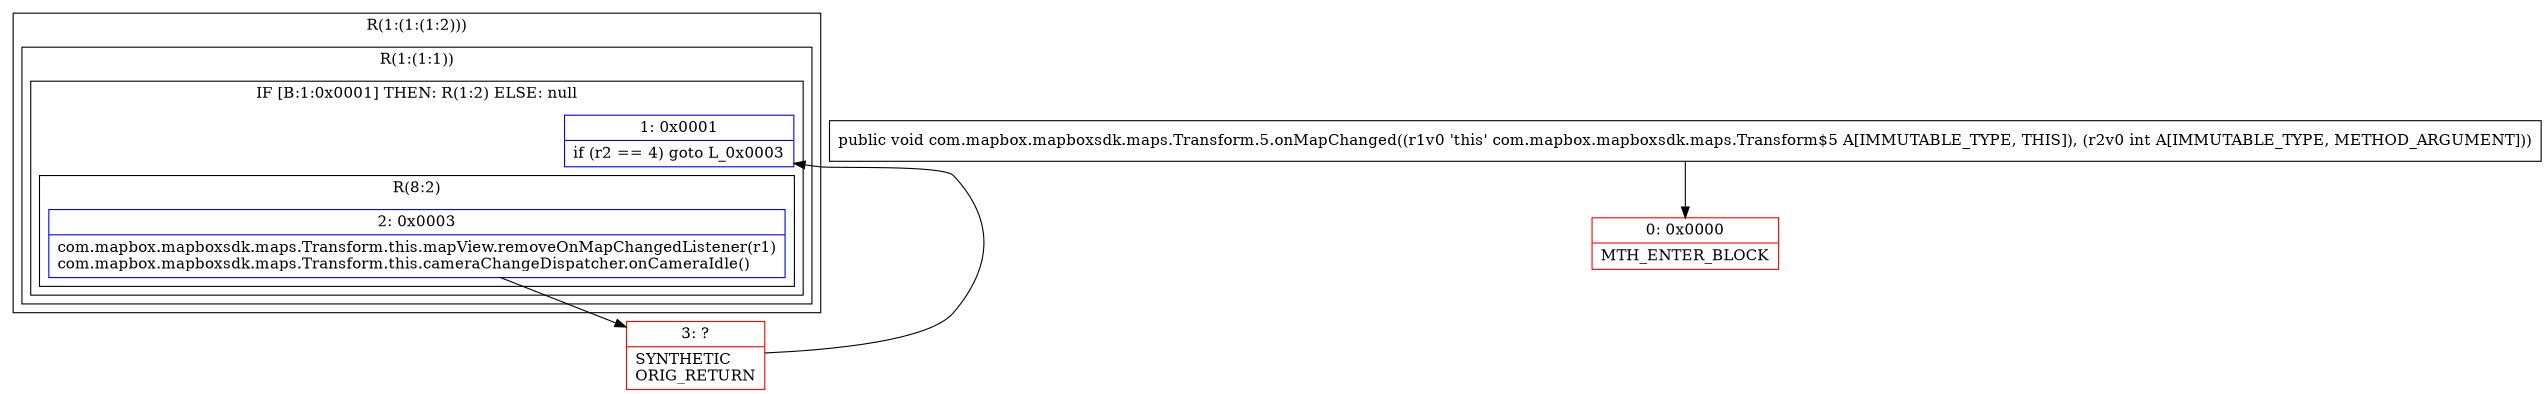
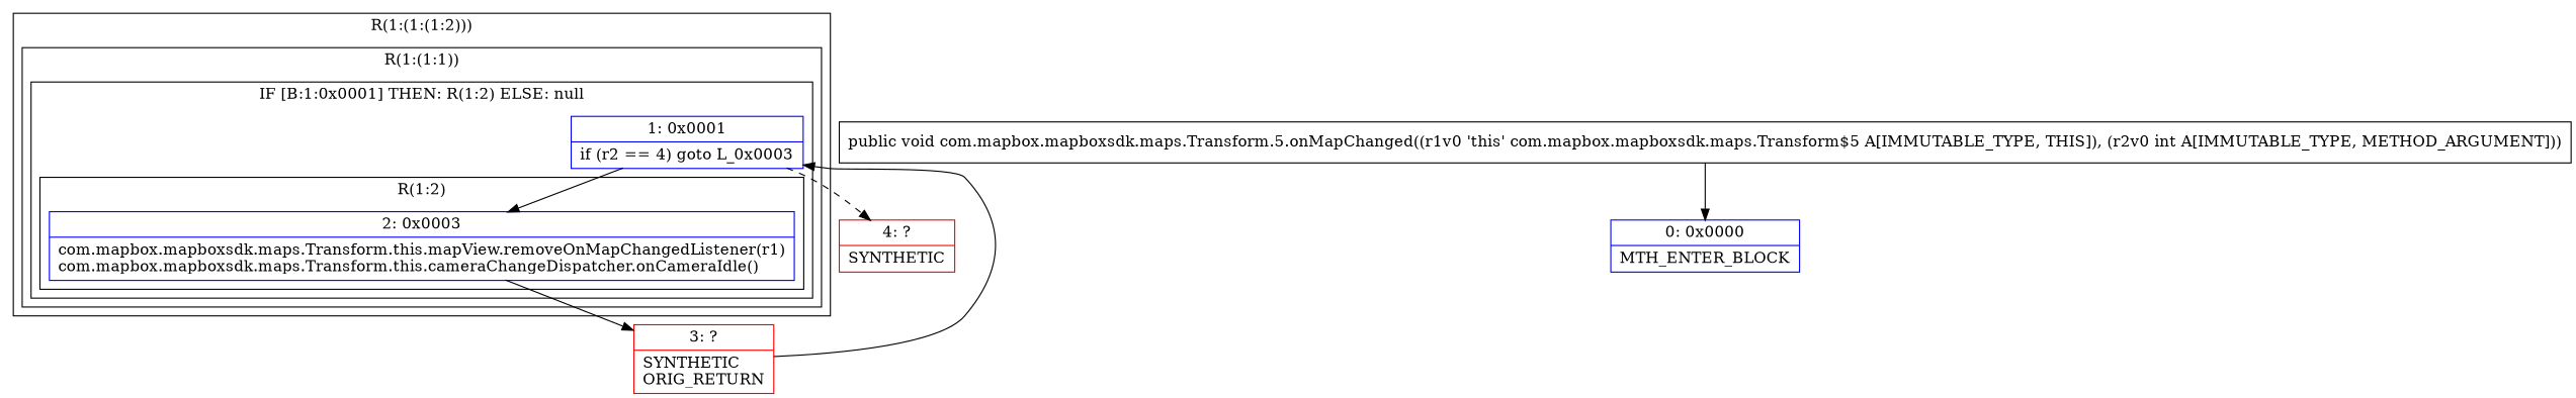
  digraph {
    node [color=red shape=record]
    n1 [color=blue label="{2\:\ 0x0003|com.mapbox.mapboxsdk.maps.Transform.this.mapView.removeOnMapChangedListener(r1)\lcom.mapbox.mapboxsdk.maps.Transform.this.cameraChangeDispatcher.onCameraIdle()\l}"]
    n2 [color=blue label="{1\:\ 0x0001|if (r2 == 4) goto L_0x0003\l}"]
    n3 [label="{3\:\ ?|SYNTHETIC\lORIG_RETURN\l}"]
-   n5 [label="{0\:\ 0x0000|MTH_ENTER_BLOCK\l}"]
+   n4 [label="{4\:\ ?|SYNTHETIC\l}"]
+   n5 [color=blue label="{0\:\ 0x0000|MTH_ENTER_BLOCK\l}"]
    n6 [label="{public void com.mapbox.mapboxsdk.maps.Transform.5.onMapChanged((r1v0 'this' com.mapbox.mapboxsdk.maps.Transform$5 A[IMMUTABLE_TYPE, THIS]), (r2v0 int A[IMMUTABLE_TYPE, METHOD_ARGUMENT])) }" color=""]
    subgraph cluster_1 {
      label="R(1:(1:(1:2)))"
      subgraph cluster_2 {
        label="R(1:(1:1))"
        subgraph cluster_3 {
          label="IF [B:1:0x0001] THEN: R(1:2) ELSE: null"
          n2
          subgraph cluster_4 {
-           label="R(8:2)"
+           label="R(1:2)"
            n1
          }
        }
      }
    }
    n1 -> n3
+   n2 -> n1
+   n2 -> n4 [style=dashed]
    n3 -> n2
    n6 -> n5
  }
